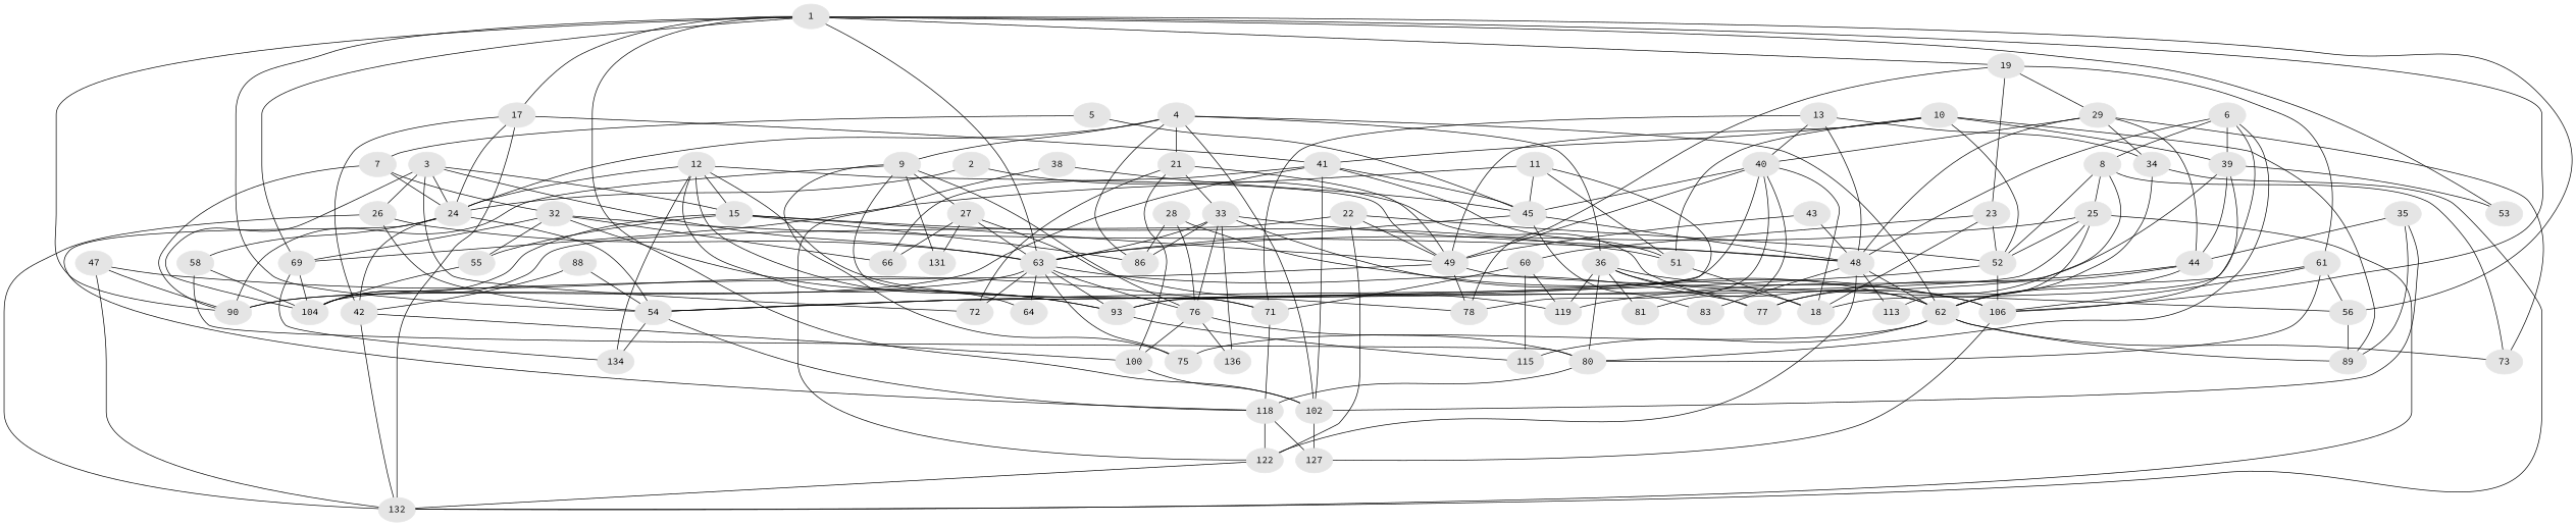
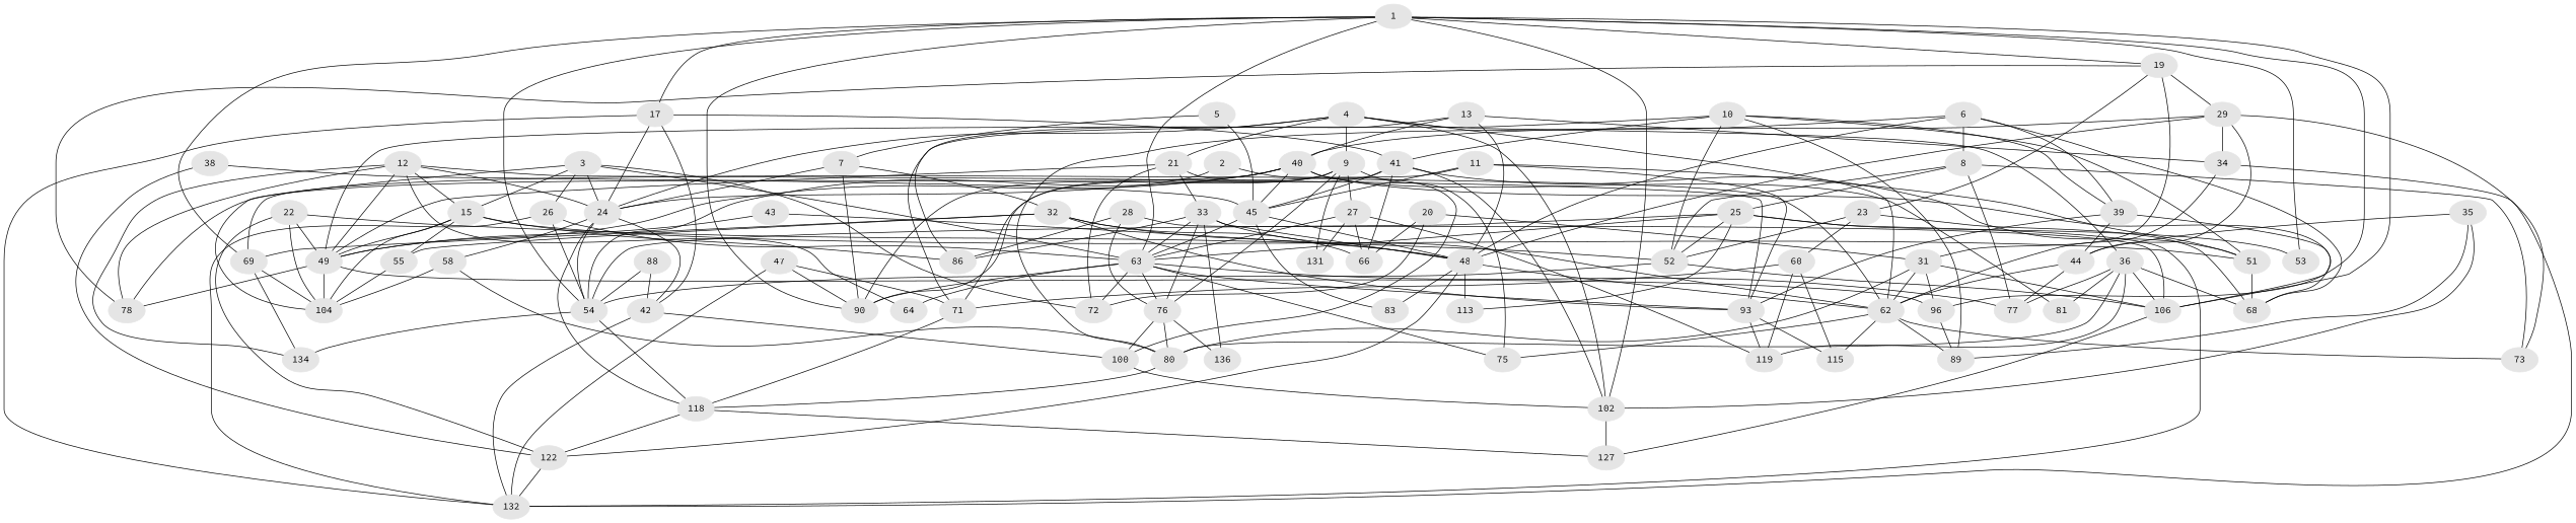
  graph {
    fontname="Source Code Pro"
    node [color=gray90 fontname="Source Code Pro" style=filled]
    edge [fontname="Source Code Pro"]
    1 [super="+112"]
    17 [super="+94"]
    19 [super="+120"]
    53
    54 [super="+126"]
-   56
+   56 [label=96]
    63 [super="+108"]
    69
    90 [super="+124"]
    102 [super="+116"]
    106 [super="+128"]
    24 [super="+57"]
    41 [super="+88"]
    42 [super="+103"]
    132
    78 [super="+79"]
    23 [super="+59"]
    29 [super="+74"]
-   31 [super="+37" label=61]
+   31 [super="+37"]
    134
    118
    89 [super="+99"]
    72
    77 [super="+110"]
    75
    76 [super="+82"]
    93 [super="+105"]
    64
    104 [super="+111"]
    127
    58 [super="+70"]
    2
    62 [super="+87"]
    73
    115
    3 [super="+65"]
    15 [super="+95"]
    26 [super="+109"]
    86
    49 [super="+121"]
    51 [super="+117"]
    55
    4 [super="+92"]
    9 [super="+16"]
    21 [super="+107"]
    36 [super="+46"]
    27 [super="+85"]
    71 [super="+101"]
    131
    100
    33 [super="+98"]
-   68 [label=18]
+   68
    80 [super="+135"]
    119
    81
    5
    7
    45 [super="+91"]
    32 [super="+133"]
    48 [super="+125"]
    83
    6 [super="+30"]
    8 [super="+96"]
    39 [super="+67"]
    25 [super="+123"]
    52 [super="+84"]
    44
    122
    113
    66 [super="+130"]
    136
    10 [super="+14"]
    11 [super="+61"]
    12 [super="+50"]
    34 [super="+129"]
    13
    40 [super="+114"]
    n78 [label=88]
    60
+   20
    22
    28
    35
    38
    43
    47
    1 -- 17
    1 -- 19
    1 -- 53
    1 -- 54
    1 -- 56
    1 -- 63
    1 -- 69
    1 -- 90
    1 -- 102
    1 -- 106
    17 -- 24
    17 -- 41
    17 -- 42
    17 -- 132
    19 -- 78
    19 -- 23
    19 -- 29
    19 -- 31
    54 -- 134
    54 -- 118
    56 -- 89
    63 -- 90
    63 -- 72
    63 -- 77
    63 -- 75
    63 -- 76
    63 -- 93
    63 -- 64
    69 -- 134
    69 -- 104
    102 -- 127
    106 -- 127
    24 -- 54
    24 -- 42
    24 -- 118
    24 -- 58
    41 -- 90
    41 -- 102
    41 -- 51
    41 -- 45
    41 -- 66
    42 -- 132
    42 -- 100
    23 -- 68
    23 -- 52
    23 -- 60
    29 -- 73
    29 -- 48
    29 -- 44
    29 -- 34
    29 -- 40
    31 -- 56
    31 -- 106
    31 -- 62
    31 -- 80
    118 -- 127
    118 -- 122
    76 -- 100
    76 -- 80
    76 -- 136
    93 -- 115
-   44 -- 119
+   93 -- 119
    58 -- 104
    58 -- 80
    2 -- 24
    2 -- 62
    62 -- 89
    62 -- 75
    62 -- 73
    62 -- 115
    3 -- 63
    3 -- 24
    3 -- 72
    3 -- 104
    3 -- 15
    3 -- 26
    15 -- 104
    15 -- 86
    15 -- 49
    15 -- 51
    15 -- 55
    26 -- 54
    26 -- 63
    26 -- 132
    49 -- 56
    49 -- 78
    49 -- 104 [weight=2]
    51 -- 68
    55 -- 104
    4 -- 102
    4 -- 24
    4 -- 62
    4 -- 86
    4 -- 9
    4 -- 21
    4 -- 36
    9 -- 90
    9 -- 75
    9 -- 76
    9 -- 27
    9 -- 71
    9 -- 131 [weight=2]
    21 -- 72
    21 -- 49
    21 -- 100
    21 -- 33
    36 -- 106
    36 -- 77
    36 -- 68
    36 -- 80
    36 -- 119
    36 -- 81
    27 -- 63
    27 -- 131
    27 -- 119
    27 -- 66
    71 -- 118
    100 -- 102
    33 -- 63
    33 -- 76
    33 -- 62
    33 -- 86
    33 -- 48
    33 -- 136
    80 -- 118
    5 -- 7
    5 -- 45
    7 -- 90
    7 -- 24
    7 -- 32
    45 -- 63
    45 -- 48
    45 -- 83
    32 -- 69
    32 -- 93
    32 -- 55
    32 -- 48
    32 -- 66
    48 -- 62
    48 -- 83
    48 -- 122
    48 -- 113
    6 -- 68
    6 -- 80
    6 -- 48
    6 -- 8
    6 -- 39
    8 -- 77
    8 -- 73
    8 -- 25
    8 -- 52
-   39 -- 53
+   25 -- 53
    39 -- 106
    39 -- 93
    39 -- 44
    25 -- 54
    25 -- 63
    25 -- 132
    25 -- 52
    25 -- 113
    52 -- 54
    52 -- 106
    44 -- 77
    44 -- 62
    122 -- 132
    10 -- 41
    10 -- 89
    10 -- 49
    10 -- 51
    10 -- 39
    10 -- 52
    11 -- 69
    11 -- 93
    11 -- 51
    11 -- 45
    12 -- 24
    12 -- 78
    12 -- 134
    12 -- 93
    12 -- 64
    12 -- 15
    12 -- 49
    34 -- 132
    34 -- 62
    13 -- 71
    13 -- 48
    13 -- 34
    13 -- 40
    40 -- 54
    40 -- 78
    40 -- 49
    40 -- 68
    40 -- 81
    40 -- 45
    n78 -- 54
    n78 -- 42
    60 -- 115
    60 -- 71
    60 -- 119
+   20 -- 31
+   20 -- 72
+   20 -- 66
    22 -- 104
    22 -- 49
    22 -- 52
    22 -- 122
    28 -- 106
    28 -- 76
    28 -- 86
    35 -- 102
    35 -- 89
    35 -- 44
    38 -- 45
    38 -- 122
    43 -- 49
    43 -- 48
    47 -- 90
    47 -- 132
    47 -- 71
  }
